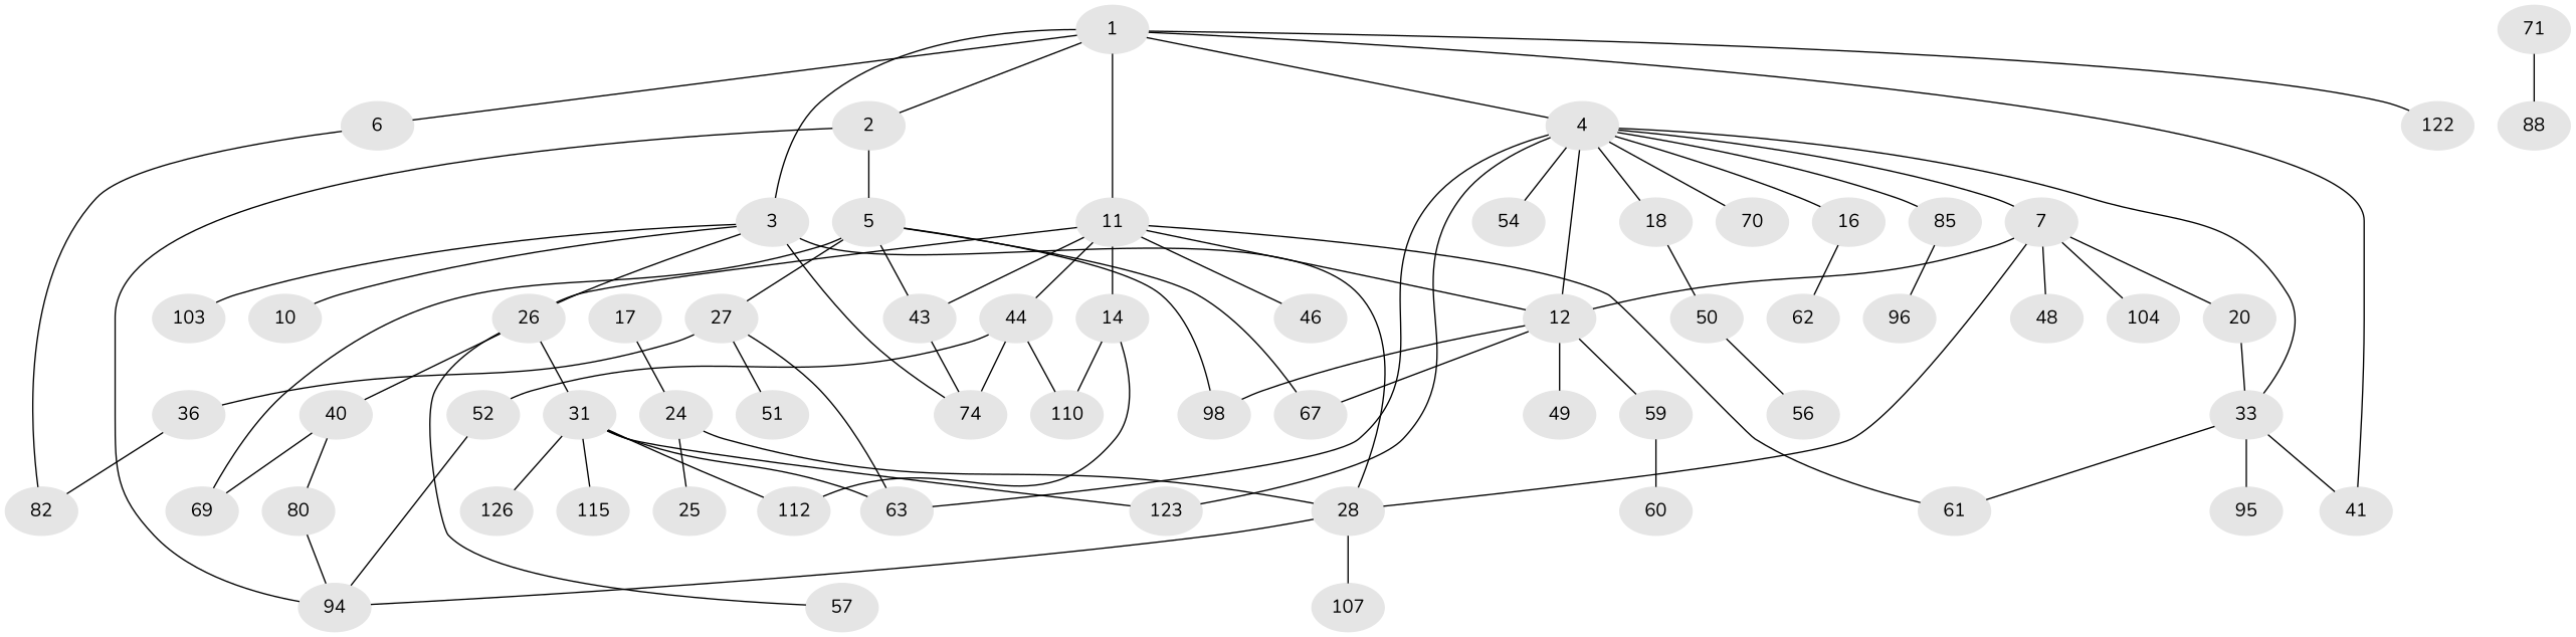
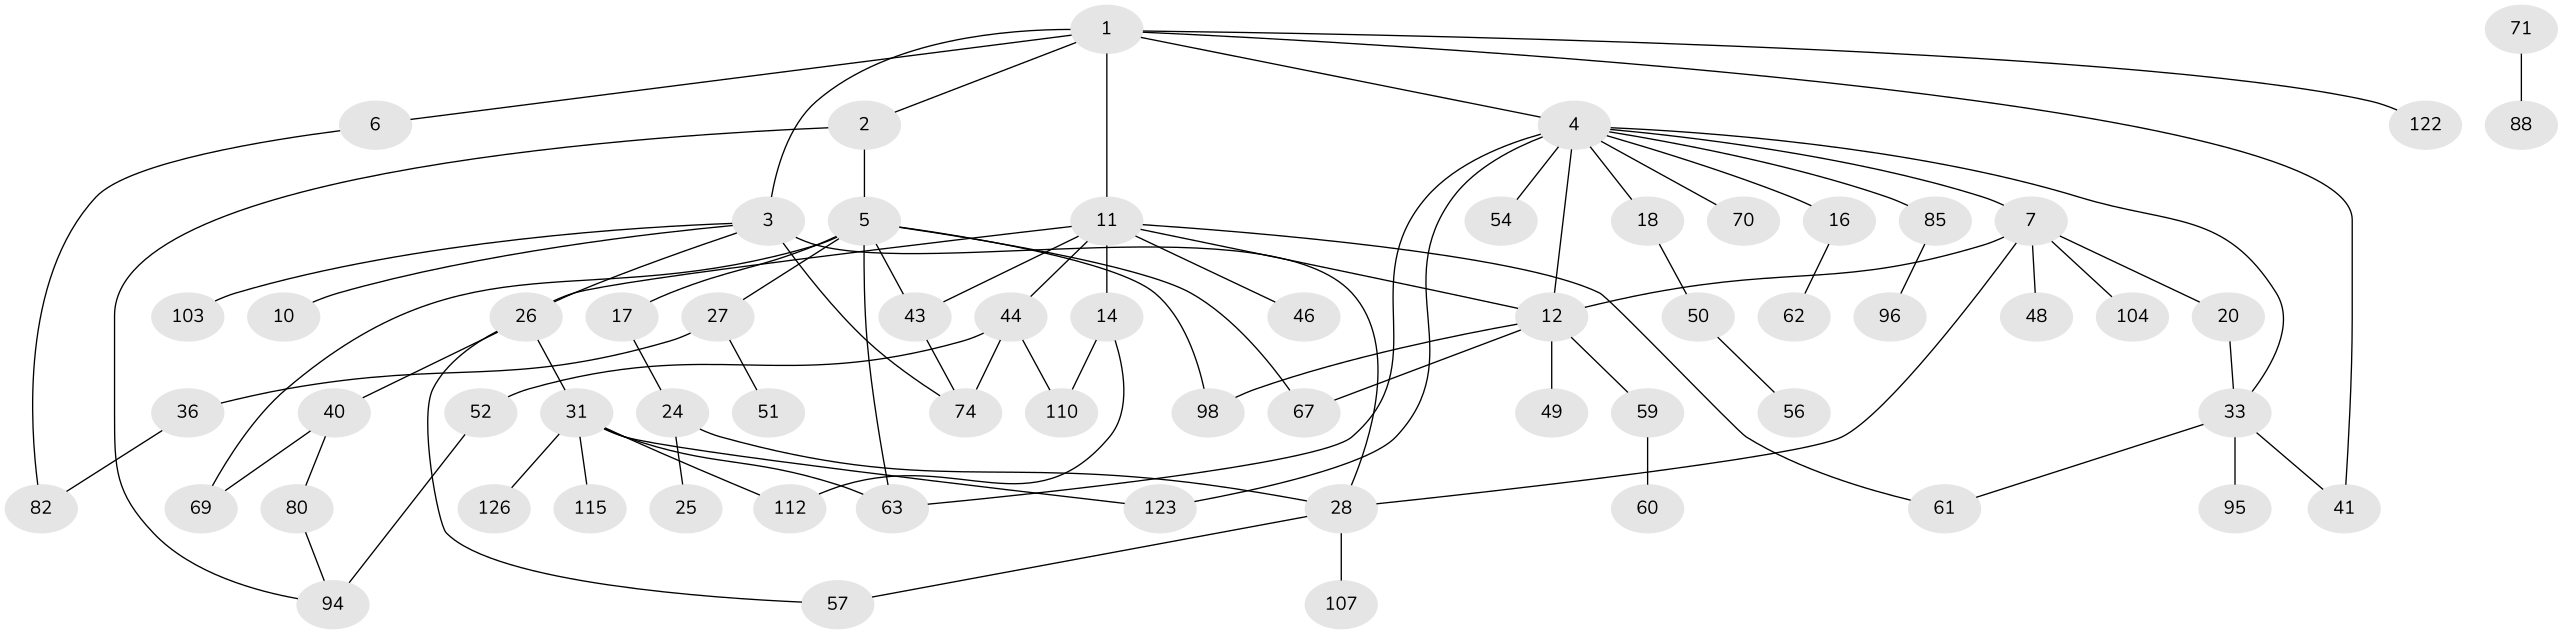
  graph {
    fontname=Nunito
    node [color=gray90 fontname=Nunito style=filled]
    edge [fontname=Nunito]
    1
    2
    3 [super="+92+35+22+116"]
    4 [super="+8"]
    6 [super="+38"]
    11 [super="+29+39+42+13"]
    41
    122
    5 [super="+23"]
    94
    10
    26 [super="+117+64"]
    28 [super="+83"]
    74 [super="+114+118"]
    103
    7 [super="+30+9+15"]
    12 [super="+90+21"]
    16
    18 [super="+66+97"]
    33 [super="+93+119"]
    54 [super="+73"]
    63 [super="+72+76"]
    70 [super="+106"]
    85
    123
    82
    43 [super="+47"]
    14 [super="+101"]
    44
    46
    61 [super="+78"]
    17 [super="+37"]
    27 [super="+34+32"]
    67 [super="+87"]
    69 [super="+77"]
    98
    31
    40
    57 [super="+100"]
    107
    20 [super="+79"]
    48
    104
    49
    59 [super="+99"]
    62
    50
    95
    96 [super="+121"]
    24
    36
    51
    110 [super="+125"]
    112 [super="+113+124"]
    52 [super="+55"]
    60
    71
    88
    25 [super="+102"]
    56 [super="+89"]
    115
    126
    80 [super="+111"]
    1 -- 2
    1 -- 3
    1 -- 4
    1 -- 6
    1 -- 11
    1 -- 41
    1 -- 122
    2 -- 5
    2 -- 94
    3 -- 10
    3 -- 26
    3 -- 28 [weight=2]
    3 -- 74
    3 -- 103
    4 -- 7
    4 -- 12 [weight=2]
    4 -- 16
    4 -- 18
    4 -- 33
    4 -- 54
    4 -- 63 [weight=2]
    4 -- 70
    4 -- 85
    4 -- 123
    6 -- 82
    11 -- 26
    11 -- 12
    11 -- 43
    11 -- 14 [weight=2]
    11 -- 44
    11 -- 46
    11 -- 61
-   27 -- 63
+   5 -- 63
    5 -- 43
+   5 -- 17
    5 -- 27
    5 -- 67
    5 -- 69
    5 -- 98
    26 -- 31
    26 -- 40
    26 -- 57
-   28 -- 94
+   28 -- 57
    28 -- 107
    7 -- 28
    7 -- 12 [weight=2]
    7 -- 20
    7 -- 48
    7 -- 104
    12 -- 67
    12 -- 98
    12 -- 49
    12 -- 59
    16 -- 62
    18 -- 50
    33 -- 41
    33 -- 61
    33 -- 95
    85 -- 96
    43 -- 74
    14 -- 110
    14 -- 112
    44 -- 74
    44 -- 110
    44 -- 52
    17 -- 24
    27 -- 36
    27 -- 51
    31 -- 63
    31 -- 123
    31 -- 112
    31 -- 115
    31 -- 126
    40 -- 69
    40 -- 80
    20 -- 33
    59 -- 60
    50 -- 56
    24 -- 28
    24 -- 25
    36 -- 82
    52 -- 94
    71 -- 88
    80 -- 94
  }
